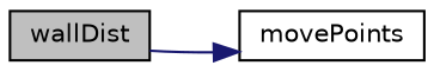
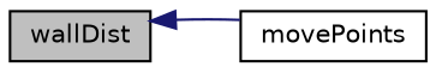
  digraph {
    rankdir=LR
    fontname="DejaVu Sans"
    node [color=black fontname="DejaVu Sans" fontsize=10 shape=record]
    n1 [fillcolor=grey75 fontcolor=black height=0.2 label=wallDist style=filled width=0.4]
    n2 [height=0.2 label=movePoints width=0.4]
-   n1 -> n2 [color=midnightblue fontname="DejaVu Sans" fontsize=10 labelfontname=Helvetica labelfontsize=10 style=solid]
+   n2 -> n1 [color=midnightblue fontname="DejaVu Sans" fontsize=10 labelfontname=Helvetica labelfontsize=10 style=solid]
  }
